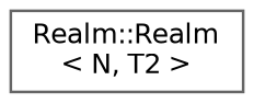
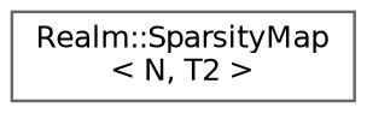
  digraph {
    rankdir=LR
-   n1 [color=grey40 fillcolor=white fontname=Helvetica fontsize=10 height=0.2 label="Realm::Realm\l\< N, T2 \>" shape=box style=filled width=0.4]
+   n1 [color=grey40 fillcolor=white fontname=Helvetica fontsize=10 height=0.2 label="Realm::SparsityMap\l\< N, T2 \>" shape=box style=filled width=0.4]
  }
